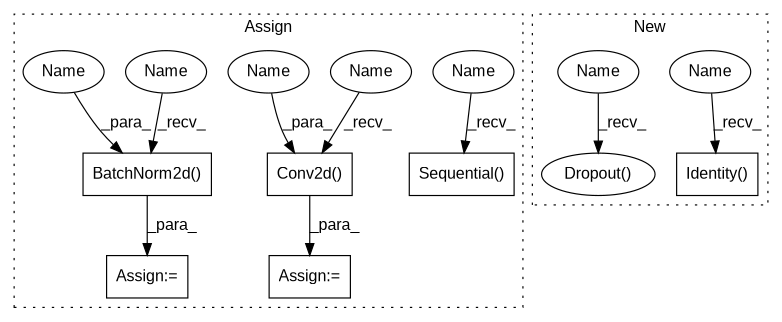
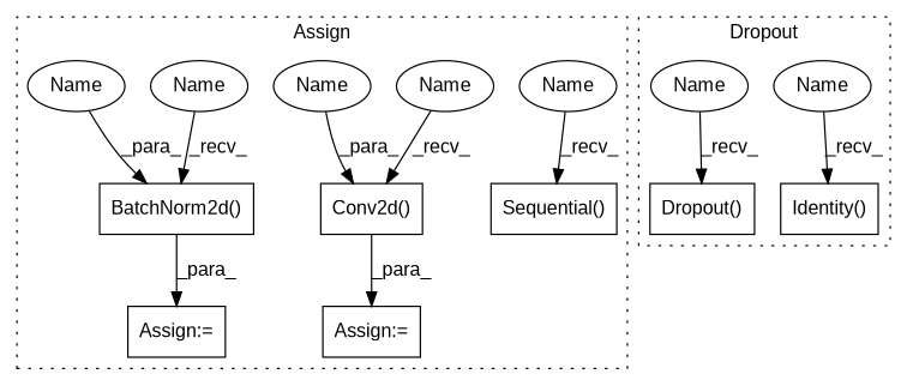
  digraph {
    fontname="Liberation Sans"
    node [a=87 fontname="Liberation Sans" l=2 s=1814 shape=box]
    edge [fontname="Liberation Sans"]
    n1 [a=75 l="15,1" label="BatchNorm2d()" s="1620,1641"]
    n2 [a=75 l=15 label="Sequential()"]
    n3 [a=75 l="10,28" label="Conv2d()" s="1403,1430"]
    n4 [a=68 l=3 label="Assign:=" s=1400]
    n5 [a=68 l=3 label="Assign:=" s=1617]
    n6 [label=Name s=1403 shape=ellipse]
    n7 [label=Name shape=ellipse]
    n8 [label=Name s=1620 shape=ellipse]
    n9 [l=6 label=Name s=1635 shape=ellipse]
    n10 [l=6 label=Name s=1424 shape=ellipse]
-   n11 [a=75 l="11,1" label="Dropout()" s="3799,3817" shape=ellipse]
+   n11 [a=75 l="11,1" label="Dropout()" s="3799,3817"]
    n12 [a=75 l=13 label="Identity()" s=3642]
    n13 [label=Name s=3642 shape=ellipse]
    n14 [label=Name s=3799 shape=ellipse]
    subgraph cluster_1 {
      label=Assign
      style=dotted
      n1
      n2
      n3
      n4
      n5
      n6
      n7
      n8
      n9
      n10
    }
    subgraph cluster_2 {
-     label=New
+     label=Dropout
      style=dotted
      n11
      n12
      n13
      n14
    }
    n1 -> n5 [label=_para_]
    n3 -> n4 [label=_para_]
    n6 -> n3 [label=_recv_]
    n7 -> n2 [label=_recv_]
    n8 -> n1 [label=_recv_]
    n9 -> n1 [label=_para_]
    n10 -> n3 [label=_para_]
    n13 -> n12 [label=_recv_]
    n14 -> n11 [label=_recv_]
  }
